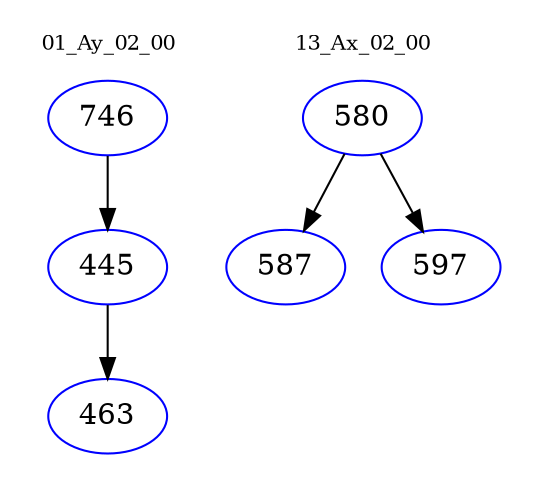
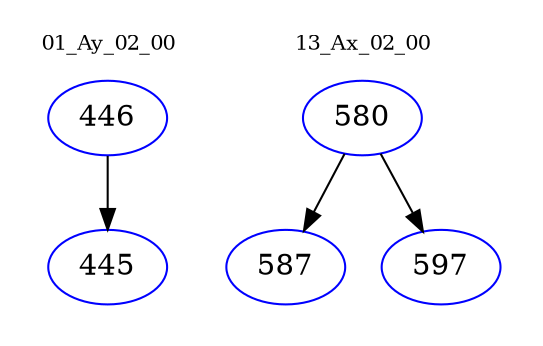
  digraph {
    node [color=blue]
    edge [color=black]
    n1 [label=445]
-   n2 [label=746]
-   n3 [label=463]
+   n2 [label=446]
    n4 [label=580]
    n5 [label=587]
    n6 [label=597]
    subgraph cluster_1 {
      color=white
      fontsize=10
      label="01_Ay_02_00"
      n1
      n2
-     n3
    }
    subgraph cluster_2 {
      color=white
      fontsize=10
      label="13_Ax_02_00"
      n4
      n5
      n6
    }
-   n1 -> n3
    n2 -> n1
    n4 -> n5
    n4 -> n6
  }
